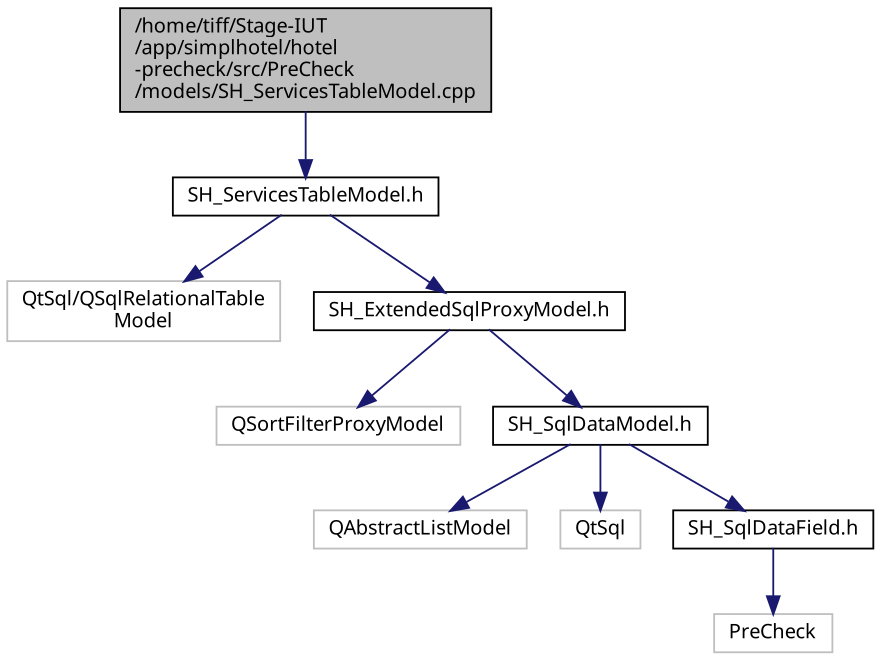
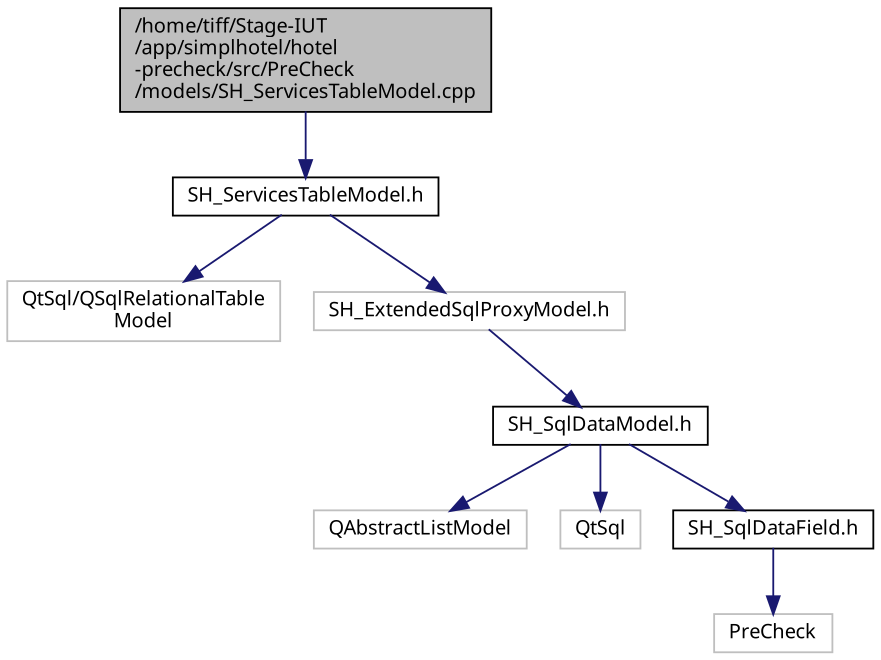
  digraph {
    node [color=black fontname=Verdana fontsize=11 shape=record]
    edge [color=midnightblue fontname=Verdana fontsize=11 labelfontname=Verdana labelfontsize=11 style=solid]
    n1 [fillcolor=grey75 fontcolor=black height=0.2 label="/home/tiff/Stage-IUT\l/app/simplhotel/hotel\l-precheck/src/PreCheck\l/models/SH_ServicesTableModel.cpp" style=filled width=0.4]
    n2 [height=0.2 label="SH_ServicesTableModel.h" width=0.4]
    n3 [color=grey75 height=0.2 label="QtSql/QSqlRelationalTable\lModel" width=0.4]
-   n4 [height=0.2 label="SH_ExtendedSqlProxyModel.h" width=0.4]
-   n5 [color=grey75 height=0.2 label=QSortFilterProxyModel width=0.4]
+   n4 [color=grey75 height=0.2 label="SH_ExtendedSqlProxyModel.h" width=0.4]
    n6 [height=0.2 label="SH_SqlDataModel.h" width=0.4]
    n7 [color=grey75 height=0.2 label=QAbstractListModel width=0.4]
    n8 [color=grey75 height=0.2 label=QtSql width=0.4]
    n9 [height=0.2 label="SH_SqlDataField.h" width=0.4]
    n10 [color=grey75 height=0.2 label=PreCheck width=0.4]
    n1 -> n2
    n2 -> n3
    n2 -> n4
-   n4 -> n5
    n4 -> n6
    n6 -> n7
    n6 -> n8
    n6 -> n9
    n9 -> n10
  }
